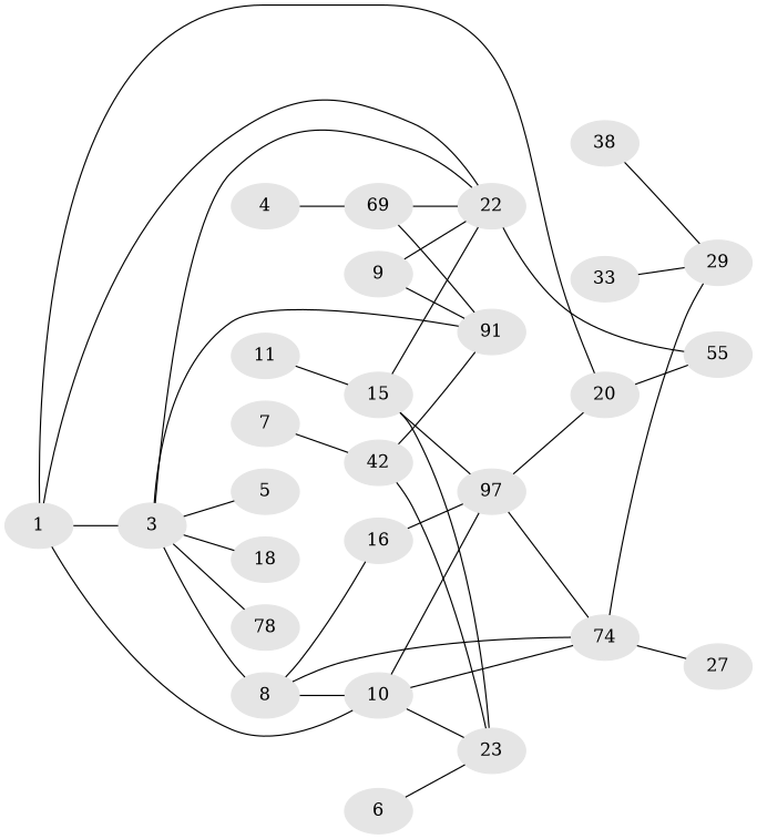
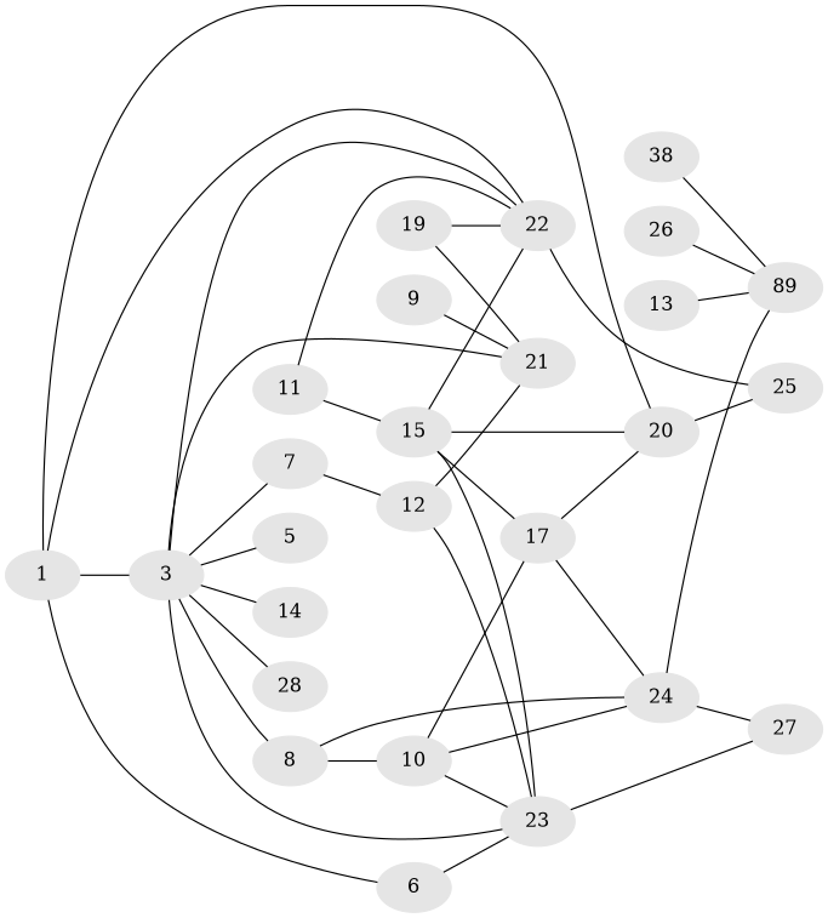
  graph {
    rankdir=LR
    node [color=gray90 style=filled]
    edge [weight=1.0]
    1
    3
    10
    22
    20
    5
    7
    8
-   14 [label=18]
-   21 [label=91]
+   14
+   21
    23
-   28 [label=78]
-   24 [label=74]
-   17 [label=97]
-   25 [label=55]
-   29
+   28
+   24
+   17
+   25
+   29 [label=89]
    27
-   12 [label=42]
-   16
-   4
-   19 [label=69]
+   12
+   19
    6
    11
    15
    9
-   13 [label=33]
+   13
    n27 [label=38]
+   26
    1 -- 3
-   1 -- 10
+   1 -- 6
    1 -- 22
    1 -- 20
    3 -- 22
    3 -- 5
+   3 -- 7
    3 -- 8
    3 -- 14
    3 -- 21 [weight=2.0]
+   3 -- 23 [weight=2.0]
    3 -- 28
    10 -- 23
    10 -- 24
    10 -- 17
    22 -- 25
    20 -- 25
    7 -- 12
    8 -- 10
    8 -- 24
-   8 -- 16
+   23 -- 27
    24 -- 29
    24 -- 27
    17 -- 20
    17 -- 24
    12 -- 21
    12 -- 23
-   16 -- 17
-   4 -- 19
    19 -- 22 [weight=2.0]
    19 -- 21
    6 -- 23 [weight=2.0]
-   9 -- 22
+   11 -- 22
    11 -- 15
    15 -- 22
+   15 -- 20
    15 -- 23
    15 -- 17 [weight=2.0]
    9 -- 21
    13 -- 29
    n27 -- 29
+   26 -- 29
  }
